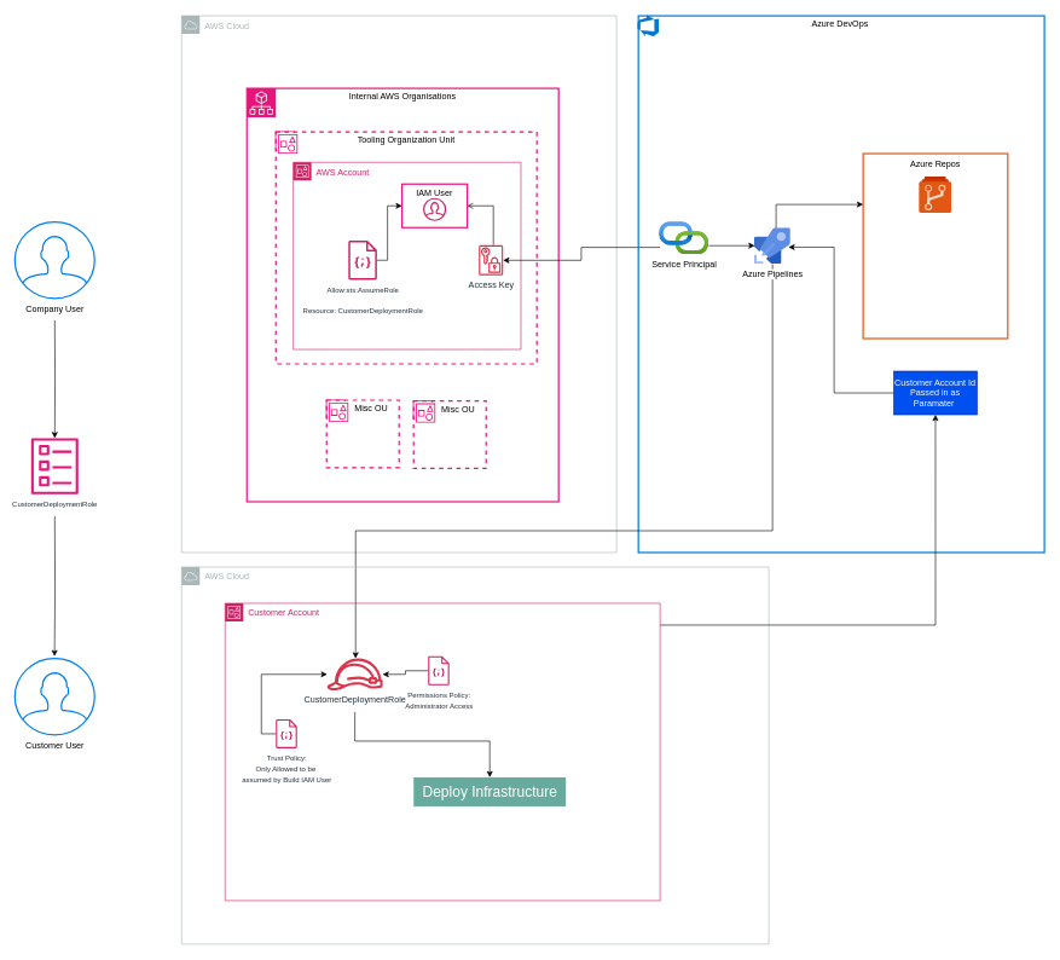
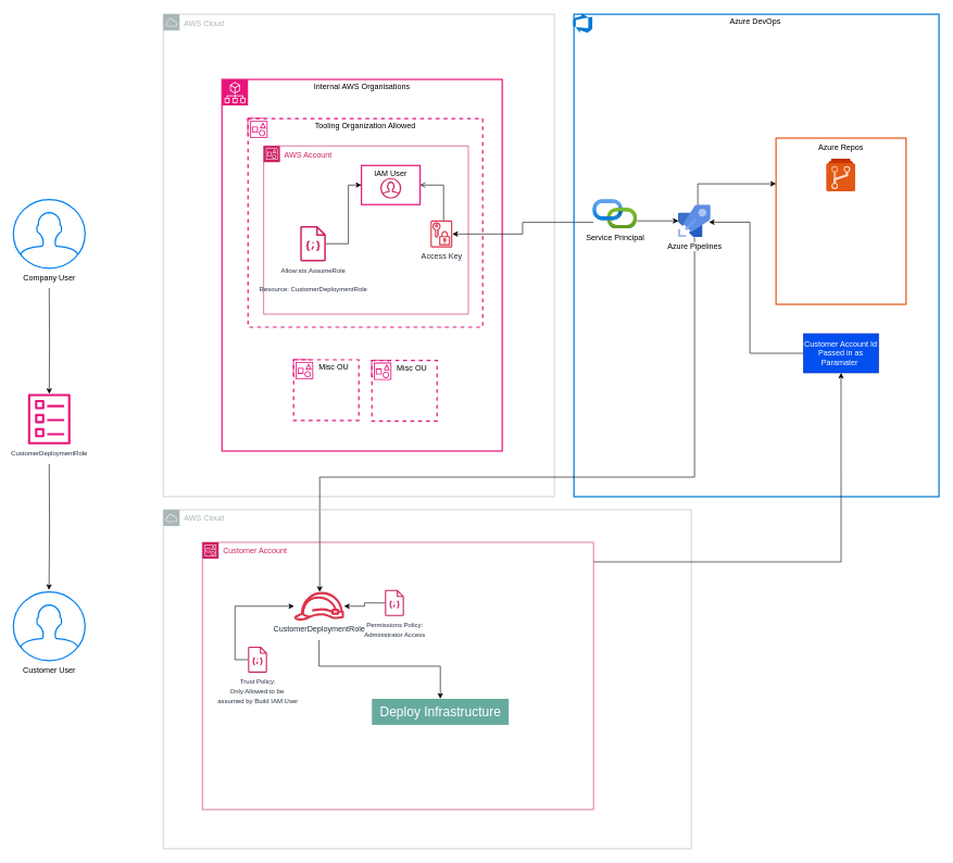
  <mxCell id="0" />
  <mxCell id="1" parent="0" />
  <mxCell id="2" value="AWS Cloud" style="sketch=0;outlineConnect=0;gradientColor=none;html=1;whiteSpace=wrap;fontSize=12;fontStyle=0;shape=mxgraph.aws4.group;grIcon=mxgraph.aws4.group_aws_cloud;strokeColor=#AAB7B8;fillColor=none;verticalAlign=top;align=left;spacingLeft=30;fontColor=#AAB7B8;dashed=0;" vertex="1" parent="1"><mxGeometry x="250" y="21" width="600" height="740" as="geometry" /></mxCell>
  <mxCell id="3" value="Internal AWS Organisations" style="fontStyle=0;verticalAlign=top;align=center;spacingTop=-2;fillColor=none;rounded=0;whiteSpace=wrap;html=1;strokeColor=#e7157b;strokeWidth=2;container=1;collapsible=0;expand=0;recursiveResize=0;" vertex="1" parent="1"><mxGeometry x="340" y="121" width="430" height="570" as="geometry" /></mxCell>
  <mxCell id="4" value="" style="sketch=0;points=[[0,0,0],[0.25,0,0],[0.5,0,0],[0.75,0,0],[1,0,0],[0,1,0],[0.25,1,0],[0.5,1,0],[0.75,1,0],[1,1,0],[0,0.25,0],[0,0.5,0],[0,0.75,0],[1,0.25,0],[1,0.5,0],[1,0.75,0]];points=[[0,0,0],[0.25,0,0],[0.5,0,0],[0.75,0,0],[1,0,0],[0,1,0],[0.25,1,0],[0.5,1,0],[0.75,1,0],[1,1,0],[0,0.25,0],[0,0.5,0],[0,0.75,0],[1,0.25,0],[1,0.5,0],[1,0.75,0]];outlineConnect=0;fontColor=#232F3E;fillColor=#E7157B;strokeColor=#ffffff;dashed=0;verticalLabelPosition=bottom;verticalAlign=top;align=center;html=1;fontSize=12;fontStyle=0;aspect=fixed;shape=mxgraph.aws4.resourceIcon;resIcon=mxgraph.aws4.organizations;" vertex="1" parent="3"><mxGeometry width="40" height="40" as="geometry" /></mxCell>
- <mxCell id="5" value="Tooling Organization Unit" style="fontStyle=0;verticalAlign=top;align=center;spacingTop=-2;fillColor=none;rounded=0;whiteSpace=wrap;html=1;strokeColor=#e7157b;strokeWidth=2;container=1;collapsible=0;expand=0;recursiveResize=0;dashed=1;" vertex="1" parent="3"><mxGeometry x="40" y="60" width="360" height="320" as="geometry" /></mxCell>
+ <mxCell id="5" value="Tooling Organization Allowed" style="fontStyle=0;verticalAlign=top;align=center;spacingTop=-2;fillColor=none;rounded=0;whiteSpace=wrap;html=1;strokeColor=#e7157b;strokeWidth=2;container=1;collapsible=0;expand=0;recursiveResize=0;dashed=1;" vertex="1" parent="3"><mxGeometry x="40" y="60" width="360" height="320" as="geometry" /></mxCell>
  <mxCell id="6" value="" style="sketch=0;outlineConnect=0;fontColor=#232F3E;gradientColor=none;fillColor=#E7157B;strokeColor=none;dashed=0;verticalLabelPosition=bottom;verticalAlign=top;align=center;html=1;fontSize=12;fontStyle=0;aspect=fixed;pointerEvents=1;shape=mxgraph.aws4.organizations_organizational_unit2;" vertex="1" parent="5"><mxGeometry x="-1" y="-1" width="31" height="31" as="geometry" /></mxCell>
  <mxCell id="7" value="AWS Account" style="points=[[0,0],[0.25,0],[0.5,0],[0.75,0],[1,0],[1,0.25],[1,0.5],[1,0.75],[1,1],[0.75,1],[0.5,1],[0.25,1],[0,1],[0,0.75],[0,0.5],[0,0.25]];outlineConnect=0;gradientColor=none;html=1;whiteSpace=wrap;fontSize=12;fontStyle=0;container=1;pointerEvents=0;collapsible=0;recursiveResize=0;shape=mxgraph.aws4.group;grIcon=mxgraph.aws4.group_account;strokeColor=#CD2264;fillColor=none;verticalAlign=top;align=left;spacingLeft=30;fontColor=#CD2264;dashed=0;" vertex="1" parent="5"><mxGeometry x="24" y="42" width="314" height="258" as="geometry" /></mxCell>
  <mxCell id="8" value="" style="html=1;verticalLabelPosition=bottom;align=center;labelBackgroundColor=#ffffff;verticalAlign=top;strokeWidth=2;strokeColor=#cd2264;shadow=0;dashed=0;shape=mxgraph.ios7.icons.user;" vertex="1" parent="7"><mxGeometry x="180" y="50" width="30" height="30" as="geometry" /></mxCell>
  <mxCell id="9" value="IAM User" style="fontStyle=0;verticalAlign=top;align=center;spacingTop=-2;fillColor=none;rounded=0;whiteSpace=wrap;html=1;strokeColor=#e7157b;strokeWidth=2;container=1;collapsible=0;expand=0;recursiveResize=0;" vertex="1" parent="7"><mxGeometry x="150" y="30" width="90" height="60" as="geometry" /></mxCell>
  <mxCell id="10" style="edgeStyle=orthogonalEdgeStyle;rounded=0;orthogonalLoop=1;jettySize=auto;html=1;entryX=1;entryY=0.5;entryDx=0;entryDy=0;endArrow=open;" edge="1" parent="7" source="11" target="9"><mxGeometry relative="1" as="geometry"><Array as="points"><mxPoint x="276" y="60" /></Array></mxGeometry></mxCell>
  <mxCell id="11" value="Access Key" style="sketch=0;outlineConnect=0;fontColor=#232F3E;gradientColor=none;fillColor=#DD344C;strokeColor=none;dashed=0;verticalLabelPosition=bottom;verticalAlign=top;align=center;html=1;fontSize=12;fontStyle=0;aspect=fixed;pointerEvents=1;shape=mxgraph.aws4.data_encryption_key;" vertex="1" parent="7"><mxGeometry x="256" y="114" width="33.38" height="42" as="geometry" /></mxCell>
  <mxCell id="12" style="edgeStyle=orthogonalEdgeStyle;rounded=0;orthogonalLoop=1;jettySize=auto;html=1;entryX=0;entryY=0.5;entryDx=0;entryDy=0;" edge="1" parent="5" source="13" target="9"><mxGeometry relative="1" as="geometry"><Array as="points"><mxPoint x="154" y="102" /></Array></mxGeometry></mxCell>
- <mxCell id="13" value="&lt;font style=&quot;font-size: 10px;&quot;&gt;Allow:sts:AssumeRole&lt;br&gt;&lt;br&gt;Resource: CustomerDeploymentRole&lt;/font&gt;" style="sketch=0;outlineConnect=0;fontColor=#232F3E;gradientColor=none;fillColor=#cd2264;strokeColor=none;dashed=0;verticalLabelPosition=bottom;verticalAlign=top;align=center;html=1;fontSize=12;fontStyle=0;aspect=fixed;pointerEvents=1;shape=mxgraph.aws4.json_script;" vertex="1" parent="5"><mxGeometry x="100" y="150" width="39.46" height="54" as="geometry" /></mxCell>
+ <mxCell id="13" value="&lt;font style=&quot;font-size: 10px;&quot;&gt;Allow:sts:AssumeRole&lt;br&gt;&lt;br&gt;Resource: CustomerDeploymentRole&lt;/font&gt;" style="sketch=0;outlineConnect=0;fontColor=#232F3E;gradientColor=none;fillColor=#cd2264;strokeColor=none;dashed=0;verticalLabelPosition=bottom;verticalAlign=top;align=center;html=1;fontSize=12;fontStyle=0;aspect=fixed;pointerEvents=1;shape=mxgraph.aws4.json_script;" vertex="1" parent="5"><mxGeometry x="80" y="165" width="39.46" height="54" as="geometry" /></mxCell>
  <mxCell id="14" value="&amp;nbsp; &amp;nbsp; &amp;nbsp; &amp;nbsp;Misc OU" style="fontStyle=0;verticalAlign=top;align=center;spacingTop=-2;fillColor=none;rounded=0;whiteSpace=wrap;html=1;strokeColor=#e7157b;strokeWidth=2;container=1;collapsible=0;expand=0;recursiveResize=0;dashed=1;" vertex="1" parent="3"><mxGeometry x="110" y="430" width="100" height="93" as="geometry" /></mxCell>
  <mxCell id="15" value="" style="sketch=0;outlineConnect=0;fontColor=#232F3E;gradientColor=none;fillColor=#E7157B;strokeColor=none;dashed=0;verticalLabelPosition=bottom;verticalAlign=top;align=center;html=1;fontSize=12;fontStyle=0;aspect=fixed;pointerEvents=1;shape=mxgraph.aws4.organizations_organizational_unit2;" vertex="1" parent="14"><mxGeometry x="-1" y="-1" width="31" height="31" as="geometry" /></mxCell>
  <mxCell id="16" value="&amp;nbsp; &amp;nbsp; &amp;nbsp; &amp;nbsp;Misc OU" style="fontStyle=0;verticalAlign=top;align=center;spacingTop=-2;fillColor=none;rounded=0;whiteSpace=wrap;html=1;strokeColor=#e7157b;strokeWidth=2;container=1;collapsible=0;expand=0;recursiveResize=0;dashed=1;" vertex="1" parent="3"><mxGeometry x="230" y="431" width="100" height="93" as="geometry" /></mxCell>
  <mxCell id="17" value="" style="sketch=0;outlineConnect=0;fontColor=#232F3E;gradientColor=none;fillColor=#E7157B;strokeColor=none;dashed=0;verticalLabelPosition=bottom;verticalAlign=top;align=center;html=1;fontSize=12;fontStyle=0;aspect=fixed;pointerEvents=1;shape=mxgraph.aws4.organizations_organizational_unit2;" vertex="1" parent="16"><mxGeometry x="-1" y="-1" width="31" height="31" as="geometry" /></mxCell>
  <mxCell id="18" style="edgeStyle=orthogonalEdgeStyle;rounded=0;orthogonalLoop=1;jettySize=auto;html=1;exitX=0.017;exitY=0.775;exitDx=0;exitDy=0;exitPerimeter=0;" edge="1" parent="1" source="19" target="11"><mxGeometry relative="1" as="geometry" /></mxCell>
  <mxCell id="19" value="Service Principal" style="image;aspect=fixed;html=1;points=[];align=center;fontSize=12;image=img/lib/azure2/devops/API_Connections.svg;" vertex="1" parent="1"><mxGeometry x="909" y="305.17" width="68" height="45.32" as="geometry" /></mxCell>
  <mxCell id="20" value="" style="image;sketch=0;aspect=fixed;html=1;points=[];align=center;fontSize=12;image=img/lib/mscae/Azure_DevOps.svg;" vertex="1" parent="1"><mxGeometry x="879" y="20" width="30" height="30" as="geometry" /></mxCell>
  <mxCell id="21" value="" style="image;sketch=0;aspect=fixed;html=1;points=[];align=center;fontSize=12;image=img/lib/mscae/Azure_Repos.svg;" vertex="1" parent="1"><mxGeometry x="1267.25" y="243" width="45" height="50" as="geometry" /></mxCell>
  <mxCell id="22" value="Azure DevOps&amp;nbsp;" style="fontStyle=0;verticalAlign=top;align=center;spacingTop=-2;fillColor=none;rounded=0;whiteSpace=wrap;html=1;strokeColor=#0078d4;strokeWidth=2;container=1;collapsible=0;expand=0;recursiveResize=0;" vertex="1" parent="1"><mxGeometry x="880" y="21" width="560" height="740" as="geometry" /></mxCell>
  <mxCell id="23" style="edgeStyle=orthogonalEdgeStyle;rounded=0;orthogonalLoop=1;jettySize=auto;html=1;" edge="1" parent="1" source="24" target="38"><mxGeometry relative="1" as="geometry"><Array as="points"><mxPoint x="1065" y="731" /><mxPoint x="490" y="731" /></Array></mxGeometry></mxCell>
  <mxCell id="24" value="Azure Pipelines" style="image;sketch=0;aspect=fixed;html=1;points=[];align=center;fontSize=12;image=img/lib/mscae/Azure_Pipelines.svg;" vertex="1" parent="1"><mxGeometry x="1040" y="313.5" width="50" height="50" as="geometry" /></mxCell>
  <mxCell id="25" value="Azure Repos" style="rounded=0;arcSize=10;strokeColor=#e15815;fillColor=none;gradientColor=none;strokeWidth=2;verticalAlign=top;align=center;" vertex="1" parent="1"><mxGeometry x="1190" y="211" width="199.5" height="255" as="geometry" /></mxCell>
  <mxCell id="26" value="Customer Account Id Passed in as Paramater&amp;nbsp;" style="text;html=1;align=center;verticalAlign=middle;whiteSpace=wrap;rounded=0;fillColor=#0050ef;strokeColor=#001DBC;fontColor=#ffffff;" vertex="1" parent="1"><mxGeometry x="1232.25" y="511" width="115" height="60" as="geometry" /></mxCell>
  <mxCell id="27" value="AWS Cloud" style="sketch=0;outlineConnect=0;gradientColor=none;html=1;whiteSpace=wrap;fontSize=12;fontStyle=0;shape=mxgraph.aws4.group;grIcon=mxgraph.aws4.group_aws_cloud;strokeColor=#AAB7B8;fillColor=none;verticalAlign=top;align=left;spacingLeft=30;fontColor=#AAB7B8;dashed=0;" vertex="1" parent="1"><mxGeometry x="250" y="781" width="810" height="520" as="geometry" /></mxCell>
  <mxCell id="28" style="edgeStyle=orthogonalEdgeStyle;rounded=0;orthogonalLoop=1;jettySize=auto;html=1;entryX=0.5;entryY=1;entryDx=0;entryDy=0;" edge="1" parent="1" source="29" target="26"><mxGeometry relative="1" as="geometry"><Array as="points"><mxPoint x="1290" y="861" /></Array></mxGeometry></mxCell>
  <mxCell id="29" value="Customer Account" style="points=[[0,0],[0.25,0],[0.5,0],[0.75,0],[1,0],[1,0.25],[1,0.5],[1,0.75],[1,1],[0.75,1],[0.5,1],[0.25,1],[0,1],[0,0.75],[0,0.5],[0,0.25]];outlineConnect=0;gradientColor=none;html=1;whiteSpace=wrap;fontSize=12;fontStyle=0;container=1;pointerEvents=0;collapsible=0;recursiveResize=0;shape=mxgraph.aws4.group;grIcon=mxgraph.aws4.group_account;strokeColor=#CD2264;fillColor=none;verticalAlign=top;align=left;spacingLeft=30;fontColor=#CD2264;dashed=0;" vertex="1" parent="1"><mxGeometry x="310" y="831" width="600" height="410" as="geometry" /></mxCell>
  <mxCell id="30" value="&lt;span style=&quot;font-size: 10px;&quot;&gt;Permissions Policy:&lt;br&gt;Administrator Access&lt;/span&gt;" style="sketch=0;outlineConnect=0;fontColor=#232F3E;gradientColor=none;fillColor=#cd2264;strokeColor=none;dashed=0;verticalLabelPosition=bottom;verticalAlign=top;align=center;html=1;fontSize=12;fontStyle=0;aspect=fixed;pointerEvents=1;shape=mxgraph.aws4.json_script;" vertex="1" parent="29"><mxGeometry x="280" y="73" width="29.23" height="40" as="geometry" /></mxCell>
  <mxCell id="31" value="&lt;font style=&quot;font-size: 20px; background-color: rgb(103, 171, 159);&quot;&gt;Deploy Infrastructure&lt;/font&gt;" style="text;html=1;align=center;verticalAlign=middle;resizable=0;points=[];autosize=1;strokeColor=none;fillColor=#67AB9F;fontColor=#FFFFFF;labelBorderColor=none;textShadow=0;" vertex="1" parent="29"><mxGeometry x="260" y="240" width="210" height="40" as="geometry" /></mxCell>
  <mxCell id="32" style="edgeStyle=orthogonalEdgeStyle;rounded=0;orthogonalLoop=1;jettySize=auto;html=1;" edge="1" parent="1" target="35"><mxGeometry relative="1" as="geometry"><mxPoint x="75" y="441" as="sourcePoint" /></mxGeometry></mxCell>
  <mxCell id="33" value="Company User" style="html=1;verticalLabelPosition=bottom;align=center;labelBackgroundColor=#ffffff;verticalAlign=top;strokeWidth=2;strokeColor=#0080F0;shadow=0;dashed=0;shape=mxgraph.ios7.icons.user;" vertex="1" parent="1"><mxGeometry x="20" y="305.17" width="110" height="105.66" as="geometry" /></mxCell>
  <mxCell id="34" value="Customer User" style="html=1;verticalLabelPosition=bottom;align=center;labelBackgroundColor=#ffffff;verticalAlign=top;strokeWidth=2;strokeColor=#0080F0;shadow=0;dashed=0;shape=mxgraph.ios7.icons.user;" vertex="1" parent="1"><mxGeometry x="20" y="907" width="110" height="105.66" as="geometry" /></mxCell>
  <mxCell id="35" value="&lt;span style=&quot;font-size: 10px;&quot;&gt;CustomerDeploymentRole&lt;/span&gt;" style="sketch=0;outlineConnect=0;fontColor=#232F3E;gradientColor=none;fillColor=#E7157B;strokeColor=none;dashed=0;verticalLabelPosition=bottom;verticalAlign=top;align=center;html=1;fontSize=12;fontStyle=0;aspect=fixed;pointerEvents=1;shape=mxgraph.aws4.template;" vertex="1" parent="1"><mxGeometry x="42.5" y="603" width="65" height="78" as="geometry" /></mxCell>
  <mxCell id="36" style="edgeStyle=orthogonalEdgeStyle;rounded=0;orthogonalLoop=1;jettySize=auto;html=1;entryX=0.497;entryY=-0.028;entryDx=0;entryDy=0;entryPerimeter=0;" edge="1" parent="1" target="34"><mxGeometry relative="1" as="geometry"><mxPoint x="75" y="711" as="sourcePoint" /></mxGeometry></mxCell>
  <mxCell id="37" style="edgeStyle=orthogonalEdgeStyle;rounded=0;orthogonalLoop=1;jettySize=auto;html=1;" edge="1" parent="1" target="31"><mxGeometry relative="1" as="geometry"><mxPoint x="489" y="981" as="sourcePoint" /><Array as="points"><mxPoint x="489" y="1021" /><mxPoint x="675" y="1021" /></Array></mxGeometry></mxCell>
  <mxCell id="38" value="CustomerDeploymentRole" style="sketch=0;outlineConnect=0;fontColor=#232F3E;gradientColor=none;fillColor=#DD344C;strokeColor=none;dashed=0;verticalLabelPosition=bottom;verticalAlign=top;align=center;html=1;fontSize=12;fontStyle=0;aspect=fixed;pointerEvents=1;shape=mxgraph.aws4.role;" vertex="1" parent="1"><mxGeometry x="450" y="907" width="78" height="44" as="geometry" /></mxCell>
  <mxCell id="39" style="edgeStyle=orthogonalEdgeStyle;rounded=0;orthogonalLoop=1;jettySize=auto;html=1;" edge="1" parent="1" source="40" target="38"><mxGeometry relative="1" as="geometry"><Array as="points"><mxPoint x="360" y="1011" /><mxPoint x="360" y="929" /></Array></mxGeometry></mxCell>
  <mxCell id="40" value="&lt;span style=&quot;font-size: 10px;&quot;&gt;Trust Policy:&lt;br&gt;Only Allowed to be&amp;nbsp;&lt;/span&gt;&lt;div&gt;&lt;span style=&quot;font-size: 10px;&quot;&gt;assumed by Build IAM User&lt;/span&gt;&lt;/div&gt;" style="sketch=0;outlineConnect=0;fontColor=#232F3E;gradientColor=none;fillColor=#cd2264;strokeColor=none;dashed=0;verticalLabelPosition=bottom;verticalAlign=top;align=center;html=1;fontSize=12;fontStyle=0;aspect=fixed;pointerEvents=1;shape=mxgraph.aws4.json_script;" vertex="1" parent="1"><mxGeometry x="380" y="991" width="29.23" height="40" as="geometry" /></mxCell>
  <mxCell id="41" style="edgeStyle=orthogonalEdgeStyle;rounded=0;orthogonalLoop=1;jettySize=auto;html=1;" edge="1" parent="1" source="30" target="38"><mxGeometry relative="1" as="geometry" /></mxCell>
  <mxCell id="42" style="edgeStyle=orthogonalEdgeStyle;rounded=0;orthogonalLoop=1;jettySize=auto;html=1;entryX=0.009;entryY=0.489;entryDx=0;entryDy=0;entryPerimeter=0;" edge="1" parent="1" source="19" target="24"><mxGeometry relative="1" as="geometry"><Array as="points"><mxPoint x="973" y="330" /></Array></mxGeometry></mxCell>
  <mxCell id="43" style="edgeStyle=orthogonalEdgeStyle;rounded=0;orthogonalLoop=1;jettySize=auto;html=1;entryX=0.94;entryY=0.53;entryDx=0;entryDy=0;entryPerimeter=0;" edge="1" parent="1" source="26" target="24"><mxGeometry relative="1" as="geometry"><Array as="points"><mxPoint x="1150" y="541" /><mxPoint x="1150" y="340" /></Array></mxGeometry></mxCell>
  <mxCell id="44" style="edgeStyle=orthogonalEdgeStyle;rounded=0;orthogonalLoop=1;jettySize=auto;html=1;entryX=0;entryY=0.275;entryDx=0;entryDy=0;entryPerimeter=0;" edge="1" parent="1" source="24" target="25"><mxGeometry relative="1" as="geometry"><Array as="points"><mxPoint x="1070" y="281" /></Array></mxGeometry></mxCell>
